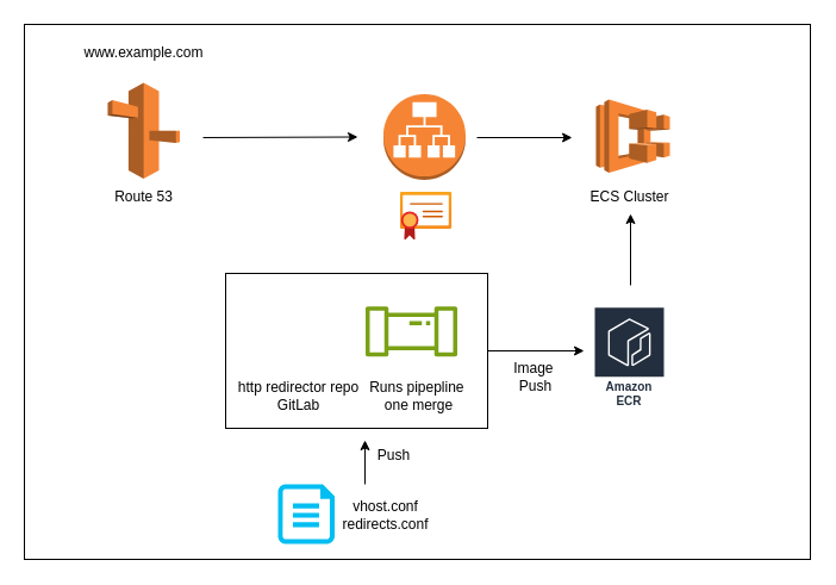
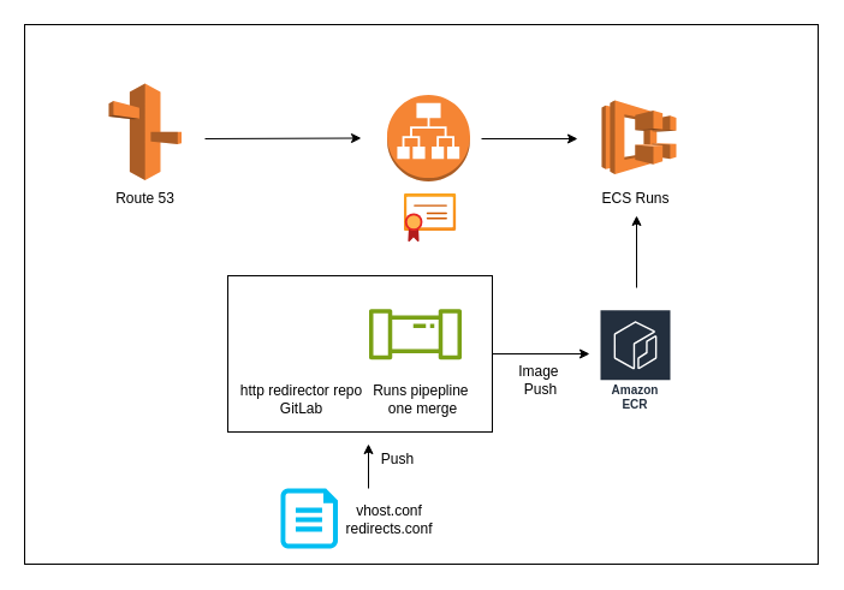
  <mxCell id="0" />
  <mxCell id="1" parent="0" />
  <mxCell id="2" value="" style="rounded=0;whiteSpace=wrap;html=1;" vertex="1" parent="1"><mxGeometry x="20" y="20" width="660" height="449" as="geometry" /></mxCell>
  <mxCell id="3" value="" style="rounded=0;whiteSpace=wrap;html=1;" vertex="1" parent="1"><mxGeometry x="189" y="229" width="220" height="130" as="geometry" /></mxCell>
  <mxCell id="4" value="" style="outlineConnect=0;dashed=0;verticalLabelPosition=bottom;verticalAlign=top;align=center;html=1;shape=mxgraph.aws3.application_load_balancer;fillColor=#F58534;gradientColor=none;direction=south;rotation=-90;" vertex="1" parent="1"><mxGeometry x="320" y="80" width="72" height="69" as="geometry" /></mxCell>
  <mxCell id="5" value="" style="outlineConnect=0;dashed=0;verticalLabelPosition=bottom;verticalAlign=top;align=center;html=1;shape=mxgraph.aws3.route_53;fillColor=#F58536;gradientColor=none;" vertex="1" parent="1"><mxGeometry x="90" y="69" width="60.5" height="80.5" as="geometry" /></mxCell>
  <mxCell id="6" value="Route 53" style="text;html=1;align=center;verticalAlign=middle;resizable=0;points=[];autosize=1;strokeColor=none;fillColor=none;" vertex="1" parent="1"><mxGeometry x="85.25" y="149.5" width="70" height="30" as="geometry" /></mxCell>
- <mxCell id="7" value="www.example.com" style="text;html=1;align=center;verticalAlign=middle;resizable=0;points=[];autosize=1;strokeColor=none;fillColor=none;" vertex="1" parent="1"><mxGeometry x="60.25" y="29" width="120" height="30" as="geometry" /></mxCell>
  <mxCell id="8" value="" style="endArrow=classic;html=1;rounded=0;" edge="1" parent="1"><mxGeometry width="50" height="50" relative="1" as="geometry"><mxPoint x="170" y="115" as="sourcePoint" /><mxPoint x="300" y="114.5" as="targetPoint" /></mxGeometry></mxCell>
  <mxCell id="9" value="" style="image;aspect=fixed;html=1;points=[];align=center;fontSize=12;image=img/lib/azure2/app_services/App_Service_Certificates.svg;" vertex="1" parent="1"><mxGeometry x="335.63" y="161" width="43.75" height="40" as="geometry" /></mxCell>
  <mxCell id="10" value="" style="outlineConnect=0;dashed=0;verticalLabelPosition=bottom;verticalAlign=top;align=center;html=1;shape=mxgraph.aws3.ecs;fillColor=#F58534;gradientColor=none;" vertex="1" parent="1"><mxGeometry x="500" y="83" width="62" height="61.5" as="geometry" /></mxCell>
  <mxCell id="11" value="" style="endArrow=classic;html=1;rounded=0;" edge="1" parent="1"><mxGeometry width="50" height="50" relative="1" as="geometry"><mxPoint x="400" y="115" as="sourcePoint" /><mxPoint x="480" y="115" as="targetPoint" /></mxGeometry></mxCell>
- <mxCell id="12" value="ECS Cluster" style="text;html=1;align=center;verticalAlign=middle;resizable=0;points=[];autosize=1;strokeColor=none;fillColor=none;" vertex="1" parent="1"><mxGeometry x="483" y="149.5" width="90" height="30" as="geometry" /></mxCell>
+ <mxCell id="12" value="ECS Runs" style="text;html=1;align=center;verticalAlign=middle;resizable=0;points=[];autosize=1;strokeColor=none;fillColor=none;" vertex="1" parent="1"><mxGeometry x="483" y="149.5" width="90" height="30" as="geometry" /></mxCell>
  <mxCell id="13" value="" style="shape=image;html=1;verticalAlign=top;verticalLabelPosition=bottom;labelBackgroundColor=#ffffff;imageAspect=0;aspect=fixed;image=https://cdn4.iconfinder.com/data/icons/socialcones/508/Gitlab-128.png" vertex="1" parent="1"><mxGeometry x="226" y="250" width="55.63" height="55.63" as="geometry" /></mxCell>
  <mxCell id="14" value="" style="sketch=0;outlineConnect=0;fontColor=#232F3E;gradientColor=none;fillColor=#7AA116;strokeColor=none;dashed=0;verticalLabelPosition=bottom;verticalAlign=top;align=center;html=1;fontSize=12;fontStyle=0;aspect=fixed;pointerEvents=1;shape=mxgraph.aws4.iot_analytics_pipeline;" vertex="1" parent="1"><mxGeometry x="306" y="256.82" width="78" height="42" as="geometry" /></mxCell>
  <mxCell id="15" value="http redirector repo&lt;br&gt;GitLab" style="text;html=1;align=center;verticalAlign=middle;resizable=0;points=[];autosize=1;strokeColor=none;fillColor=none;" vertex="1" parent="1"><mxGeometry x="190" y="312" width="120" height="40" as="geometry" /></mxCell>
  <mxCell id="16" value="Runs pipepline&amp;nbsp;&lt;br&gt;one merge" style="text;html=1;align=center;verticalAlign=middle;resizable=0;points=[];autosize=1;strokeColor=none;fillColor=none;" vertex="1" parent="1"><mxGeometry x="296" y="312" width="110" height="40" as="geometry" /></mxCell>
  <mxCell id="17" value="Amazon ECR" style="sketch=0;outlineConnect=0;fontColor=#232F3E;gradientColor=none;strokeColor=#ffffff;fillColor=#232F3E;dashed=0;verticalLabelPosition=middle;verticalAlign=bottom;align=center;html=1;whiteSpace=wrap;fontSize=10;fontStyle=1;spacing=3;shape=mxgraph.aws4.productIcon;prIcon=mxgraph.aws4.ecr;" vertex="1" parent="1"><mxGeometry x="498" y="256.82" width="60" height="89" as="geometry" /></mxCell>
  <mxCell id="18" value="" style="endArrow=classic;html=1;rounded=0;exitX=1;exitY=0.5;exitDx=0;exitDy=0;" edge="1" parent="1" source="3"><mxGeometry width="50" height="50" relative="1" as="geometry"><mxPoint x="410" y="279" as="sourcePoint" /><mxPoint x="490" y="294" as="targetPoint" /></mxGeometry></mxCell>
  <mxCell id="19" value="Image&amp;nbsp;&lt;br&gt;Push" style="text;html=1;align=center;verticalAlign=middle;resizable=0;points=[];autosize=1;strokeColor=none;fillColor=none;" vertex="1" parent="1"><mxGeometry x="419" y="296" width="60" height="40" as="geometry" /></mxCell>
  <mxCell id="20" value="" style="endArrow=classic;html=1;rounded=0;" edge="1" parent="1"><mxGeometry width="50" height="50" relative="1" as="geometry"><mxPoint x="529" y="239" as="sourcePoint" /><mxPoint x="529" y="179" as="targetPoint" /></mxGeometry></mxCell>
  <mxCell id="21" value="" style="verticalLabelPosition=bottom;html=1;verticalAlign=top;align=center;strokeColor=none;fillColor=#00BEF2;shape=mxgraph.azure.cloud_services_configuration_file;pointerEvents=1;" vertex="1" parent="1"><mxGeometry x="233" y="406" width="47.5" height="50" as="geometry" /></mxCell>
  <mxCell id="22" value="vhost.conf&lt;br&gt;redirects.conf" style="text;html=1;align=center;verticalAlign=middle;resizable=0;points=[];autosize=1;strokeColor=none;fillColor=none;" vertex="1" parent="1"><mxGeometry x="273" y="412" width="100" height="40" as="geometry" /></mxCell>
  <mxCell id="23" value="" style="endArrow=classic;html=1;rounded=0;" edge="1" parent="1"><mxGeometry width="50" height="50" relative="1" as="geometry"><mxPoint x="306" y="406" as="sourcePoint" /><mxPoint x="306" y="369" as="targetPoint" /></mxGeometry></mxCell>
  <mxCell id="24" value="Push" style="text;html=1;align=center;verticalAlign=middle;resizable=0;points=[];autosize=1;strokeColor=none;fillColor=none;" vertex="1" parent="1"><mxGeometry x="305" y="367" width="50" height="30" as="geometry" /></mxCell>
